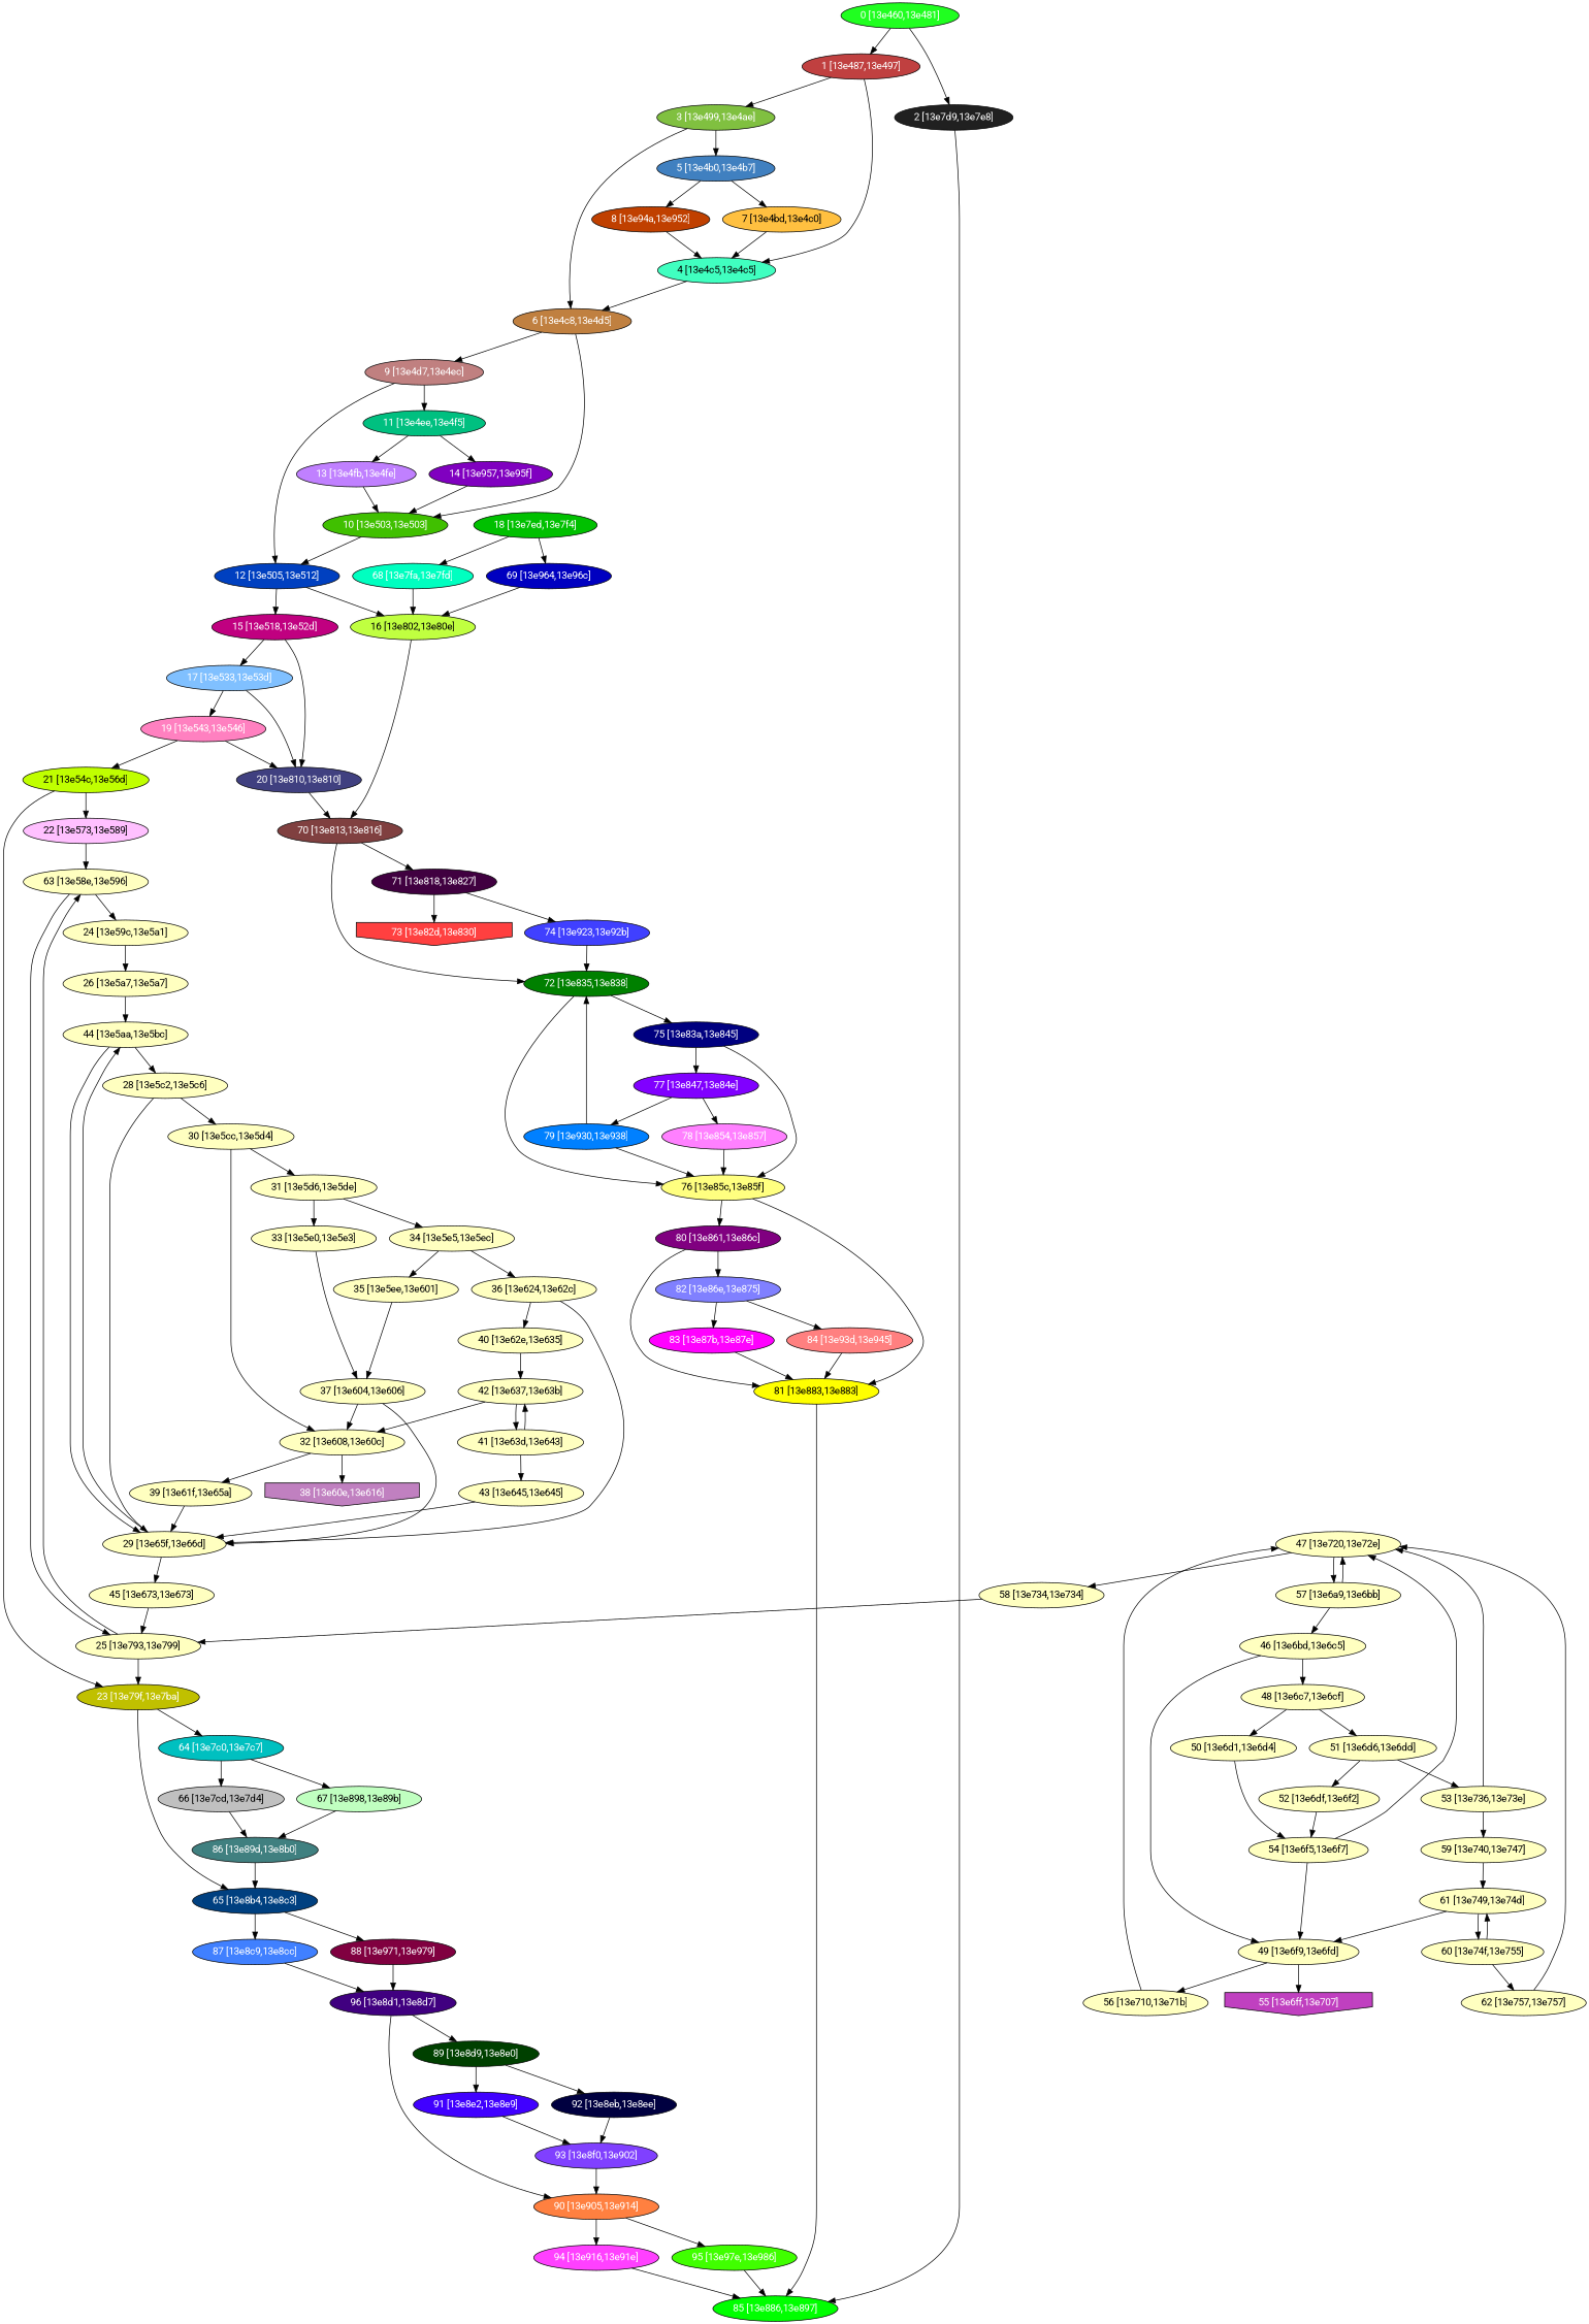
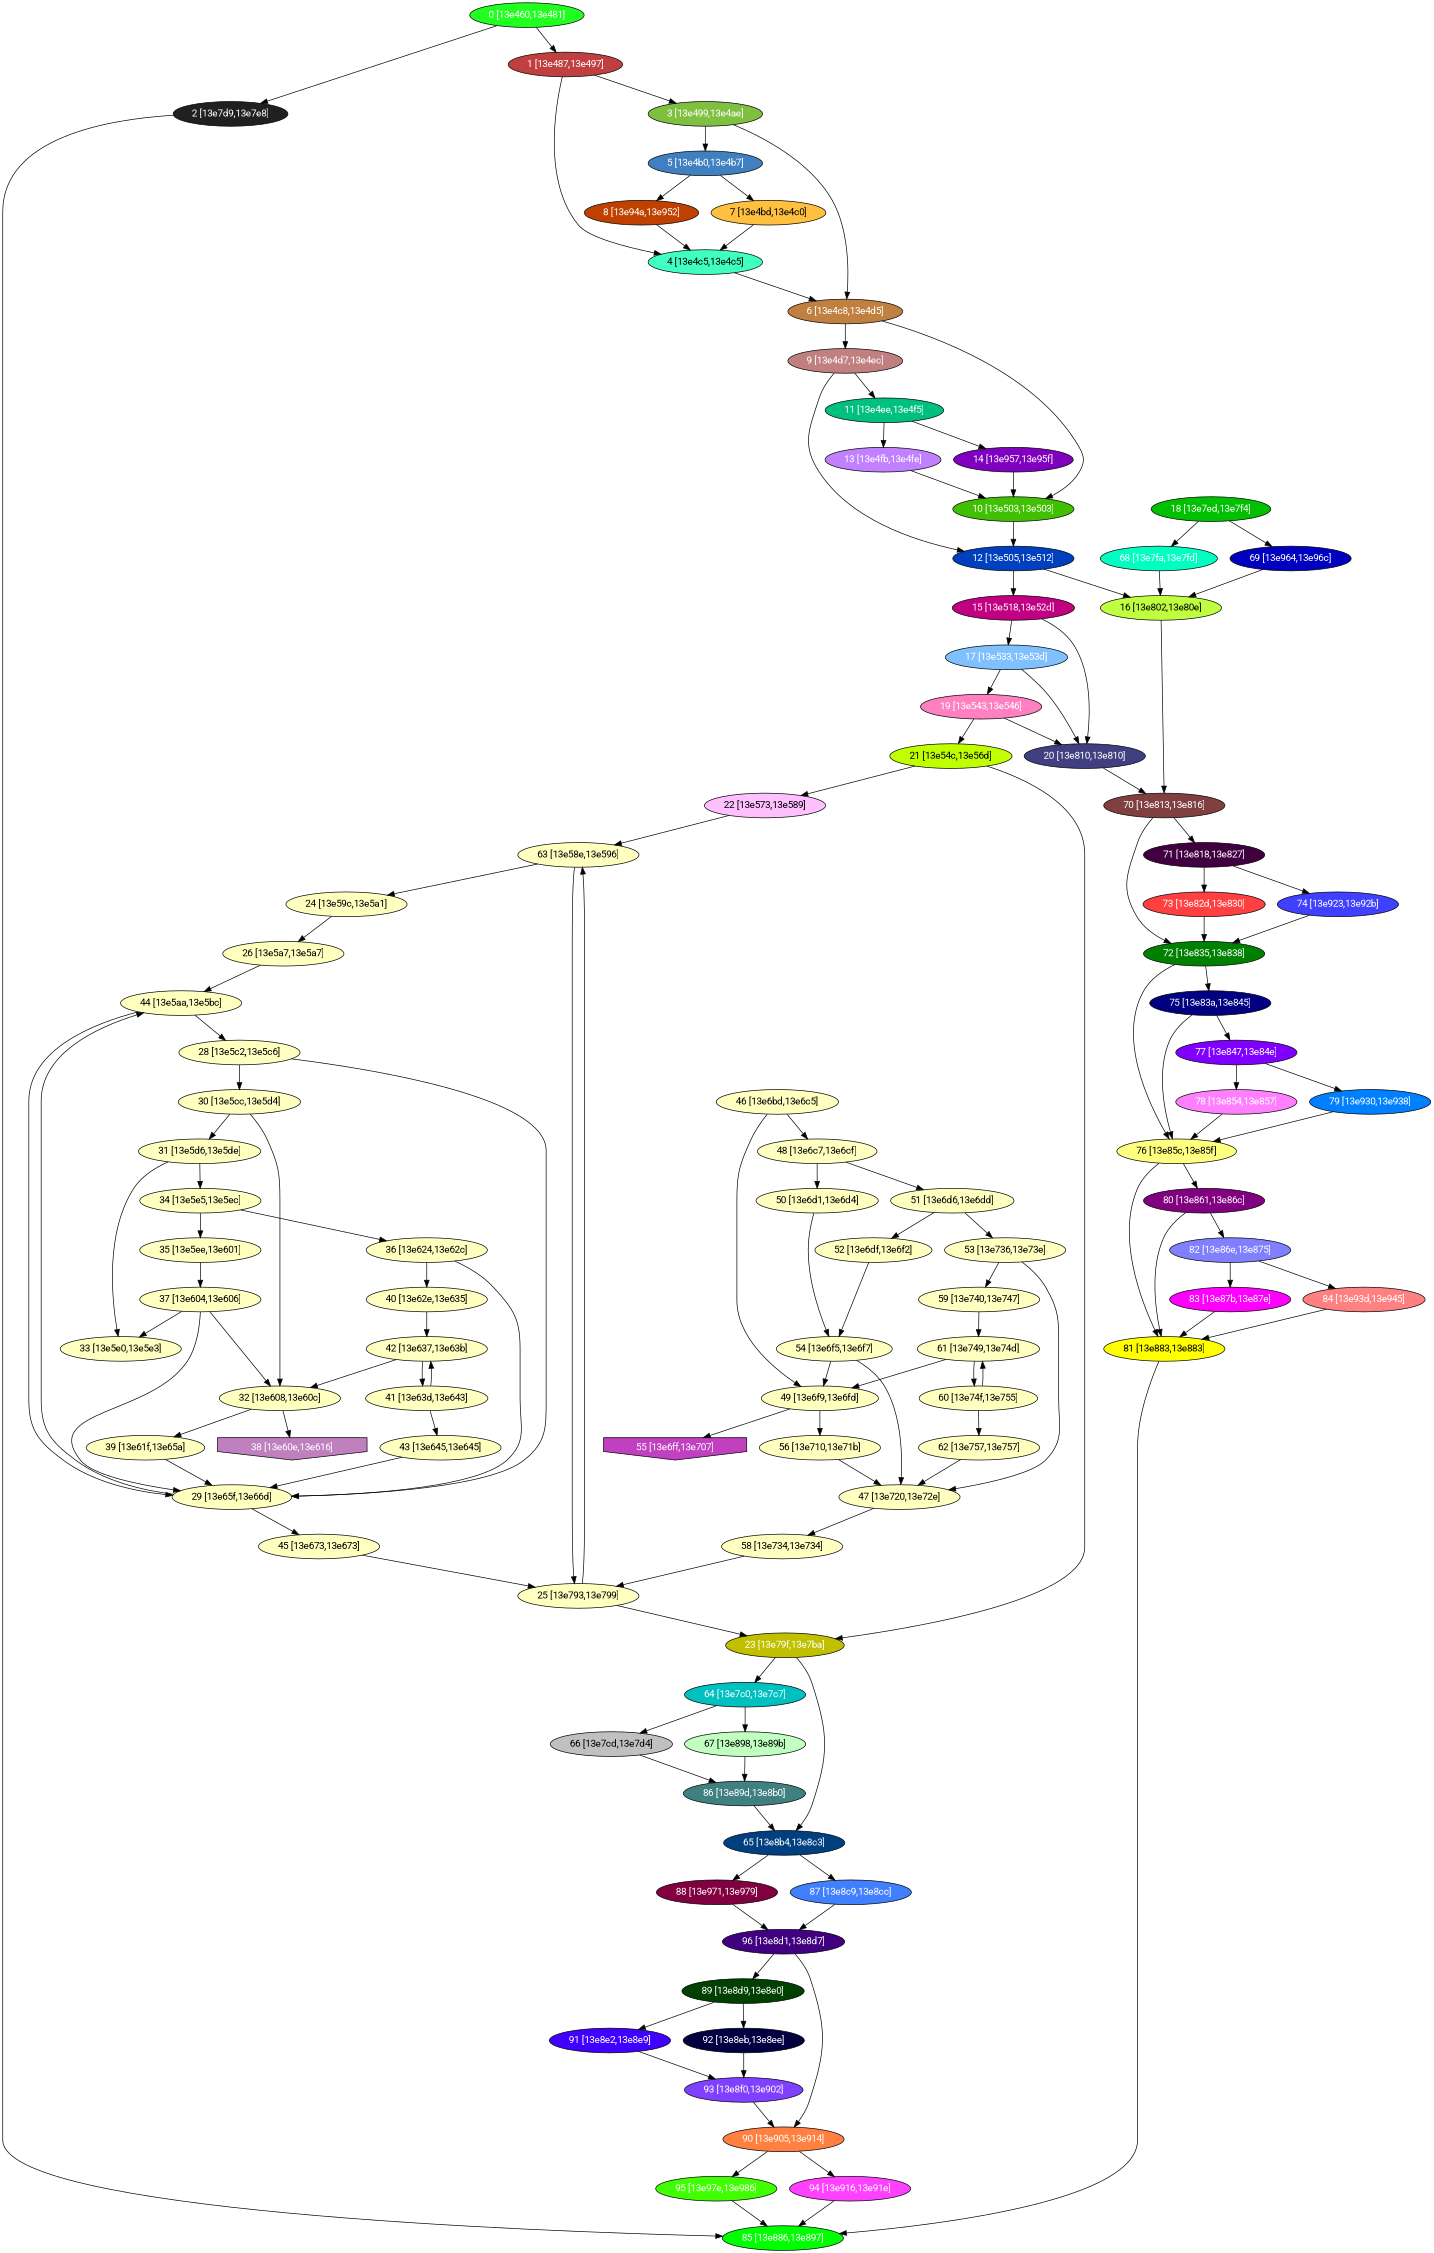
  digraph {
    fontname=Roboto
    node [fillcolor="#FFFFC0" fontcolor="#ffffff" fontname=Roboto shape=oval style=filled]
    edge [fontname=Roboto]
    n1 [fillcolor="#20FF20" label="0 [13e460,13e481]"]
    n2 [fillcolor="#C04040" label="1 [13e487,13e497]"]
    n3 [fillcolor="#202020" label="2 [13e7d9,13e7e8]"]
    n4 [fillcolor="#80C040" label="3 [13e499,13e4ae]"]
    n5 [fillcolor="#40FFC0" fontcolor="#000000" label="4 [13e4c5,13e4c5]"]
    n6 [fillcolor="#00FF00" label="85 [13e886,13e897]"]
    n7 [fillcolor="#4080C0" label="5 [13e4b0,13e4b7]"]
    n8 [fillcolor="#C08040" label="6 [13e4c8,13e4d5]"]
    n9 [fillcolor="#FFC040" fontcolor="#000000" label="7 [13e4bd,13e4c0]"]
    n10 [fillcolor="#C04000" label="8 [13e94a,13e952]"]
    n11 [fillcolor="#C08080" label="9 [13e4d7,13e4ec]"]
    n12 [fillcolor="#40C000" label="10 [13e503,13e503]"]
    n13 [fillcolor="#00C080" label="11 [13e4ee,13e4f5]"]
    n14 [fillcolor="#0040C0" label="12 [13e505,13e512]"]
    n15 [fillcolor="#C080FF" label="13 [13e4fb,13e4fe]"]
    n16 [fillcolor="#8000C0" label="14 [13e957,13e95f]"]
    n17 [fillcolor="#C00080" label="15 [13e518,13e52d]"]
    n18 [fillcolor="#C0FF40" fontcolor="#000000" label="16 [13e802,13e80e]"]
    n19 [fillcolor="#80C0FF" label="17 [13e533,13e53d]"]
    n20 [fillcolor="#404080" label="20 [13e810,13e810]"]
    n21 [fillcolor="#804040" label="70 [13e813,13e816]"]
    n22 [fillcolor="#FF80C0" label="19 [13e543,13e546]"]
    n23 [fillcolor="#00C000" label="18 [13e7ed,13e7f4]"]
    n24 [fillcolor="#00FFC0" label="68 [13e7fa,13e7fd]"]
    n25 [fillcolor="#0000C0" label="69 [13e964,13e96c]"]
    n26 [fillcolor="#400040" label="71 [13e818,13e827]"]
    n27 [fillcolor="#008000" label="72 [13e835,13e838]"]
    n28 [fillcolor="#C0FF00" fontcolor="#000000" label="21 [13e54c,13e56d]"]
    n29 [fillcolor="#FFC0FF" fontcolor="#000000" label="22 [13e573,13e589]"]
    n30 [fillcolor="#C0C000" label="23 [13e79f,13e7ba]"]
    n31 [fontcolor="#000000" label="63 [13e58e,13e596]"]
    n32 [fillcolor="#00C0C0" label="64 [13e7c0,13e7c7]"]
    n33 [fillcolor="#004080" label="65 [13e8b4,13e8c3]"]
    n34 [fontcolor="#000000" label="24 [13e59c,13e5a1]"]
    n35 [fontcolor="#000000" label="25 [13e793,13e799]"]
    n36 [fillcolor="#C0C0C0" fontcolor="#000000" label="66 [13e7cd,13e7d4]"]
    n37 [fillcolor="#C0FFC0" fontcolor="#000000" label="67 [13e898,13e89b]"]
    n38 [fillcolor="#4080FF" label="87 [13e8c9,13e8cc]"]
    n39 [fillcolor="#800040" label="88 [13e971,13e979]"]
    n40 [fontcolor="#000000" label="26 [13e5a7,13e5a7]"]
    n41 [fontcolor="#000000" label="44 [13e5aa,13e5bc]"]
    n42 [fontcolor="#000000" label="28 [13e5c2,13e5c6]"]
    n43 [fontcolor="#000000" label="29 [13e65f,13e66d]"]
-   n44 [fontcolor="#000000" label="57 [13e6a9,13e6bb]"]
    n45 [fontcolor="#000000" label="46 [13e6bd,13e6c5]"]
    n46 [fontcolor="#000000" label="47 [13e720,13e72e]"]
    n47 [fontcolor="#000000" label="30 [13e5cc,13e5d4]"]
    n48 [fontcolor="#000000" label="45 [13e673,13e673]"]
    n49 [fontcolor="#000000" label="31 [13e5d6,13e5de]"]
    n50 [fontcolor="#000000" label="32 [13e608,13e60c]"]
    n51 [fontcolor="#000000" label="33 [13e5e0,13e5e3]"]
    n52 [fontcolor="#000000" label="34 [13e5e5,13e5ec]"]
    n53 [fillcolor="#C080C0" label="38 [13e60e,13e616]" shape=invhouse]
    n54 [fontcolor="#000000" label="39 [13e61f,13e65a]"]
    n55 [fontcolor="#000000" label="37 [13e604,13e606]"]
    n56 [fontcolor="#000000" label="35 [13e5ee,13e601]"]
    n57 [fontcolor="#000000" label="36 [13e624,13e62c]"]
    n58 [fontcolor="#000000" label="40 [13e62e,13e635]"]
    n59 [fontcolor="#000000" label="42 [13e637,13e63b]"]
    n60 [fontcolor="#000000" label="41 [13e63d,13e643]"]
    n61 [fontcolor="#000000" label="43 [13e645,13e645]"]
    n62 [fontcolor="#000000" label="48 [13e6c7,13e6cf]"]
    n63 [fontcolor="#000000" label="49 [13e6f9,13e6fd]"]
    n64 [fontcolor="#000000" label="50 [13e6d1,13e6d4]"]
    n65 [fontcolor="#000000" label="51 [13e6d6,13e6dd]"]
    n66 [fillcolor="#C040C0" label="55 [13e6ff,13e707]" shape=invhouse]
    n67 [fontcolor="#000000" label="56 [13e710,13e71b]"]
    n68 [fontcolor="#000000" label="58 [13e734,13e734]"]
    n69 [fontcolor="#000000" label="54 [13e6f5,13e6f7]"]
    n70 [fontcolor="#000000" label="52 [13e6df,13e6f2]"]
    n71 [fontcolor="#000000" label="53 [13e736,13e73e]"]
    n72 [fontcolor="#000000" label="59 [13e740,13e747]"]
    n73 [fontcolor="#000000" label="61 [13e749,13e74d]"]
    n74 [fontcolor="#000000" label="60 [13e74f,13e755]"]
    n75 [fontcolor="#000000" label="62 [13e757,13e757]"]
    n76 [fillcolor="#408080" label="86 [13e89d,13e8b0]"]
    n77 [fillcolor="#400080" label="96 [13e8d1,13e8d7]"]
-   n78 [fillcolor="#FF4040" label="73 [13e82d,13e830]" shape=invhouse]
+   n78 [fillcolor="#FF4040" label="73 [13e82d,13e830]"]
    n79 [fillcolor="#4040FF" label="74 [13e923,13e92b]"]
    n80 [fillcolor="#000080" label="75 [13e83a,13e845]"]
    n81 [fillcolor="#FFFF80" fontcolor="#000000" label="76 [13e85c,13e85f]"]
    n82 [fillcolor="#8000FF" label="77 [13e847,13e84e]"]
    n83 [fillcolor="#800080" label="80 [13e861,13e86c]"]
    n84 [fillcolor="#FFFF00" fontcolor="#000000" label="81 [13e883,13e883]"]
    n85 [fillcolor="#FF80FF" label="78 [13e854,13e857]"]
    n86 [fillcolor="#0080FF" label="79 [13e930,13e938]"]
    n87 [fillcolor="#8080FF" label="82 [13e86e,13e875]"]
    n88 [fillcolor="#FF00FF" label="83 [13e87b,13e87e]"]
    n89 [fillcolor="#FF8080" label="84 [13e93d,13e945]"]
    n90 [fillcolor="#004000" label="89 [13e8d9,13e8e0]"]
    n91 [fillcolor="#FF8040" label="90 [13e905,13e914]"]
    n92 [fillcolor="#4000FF" label="91 [13e8e2,13e8e9]"]
    n93 [fillcolor="#000040" label="92 [13e8eb,13e8ee]"]
    n94 [fillcolor="#8040FF" label="93 [13e8f0,13e902]"]
    n95 [fillcolor="#FF40FF" label="94 [13e916,13e91e]"]
    n96 [fillcolor="#40FF00" label="95 [13e97e,13e986]"]
    n1 -> n2
    n1 -> n3
    n2 -> n4
    n2 -> n5
    n3 -> n6
    n4 -> n7
    n4 -> n8
    n5 -> n8
    n7 -> n9
    n7 -> n10
    n8 -> n11
    n8 -> n12
    n9 -> n5
    n10 -> n5
    n11 -> n13
    n11 -> n14
    n12 -> n14
    n13 -> n15
    n13 -> n16
    n14 -> n17
    n14 -> n18
    n15 -> n12
    n16 -> n12
    n17 -> n19
    n17 -> n20
    n18 -> n21
    n19 -> n20
    n19 -> n22
    n20 -> n21
    n21 -> n26
    n21 -> n27
    n22 -> n20
    n22 -> n28
    n23 -> n24
    n23 -> n25
    n24 -> n18
    n25 -> n18
    n26 -> n78
    n26 -> n79
    n27 -> n80
    n27 -> n81
    n28 -> n29
    n28 -> n30
    n29 -> n31
    n30 -> n32
    n30 -> n33
    n31 -> n34
    n31 -> n35
    n32 -> n36
    n32 -> n37
    n33 -> n38
    n33 -> n39
    n34 -> n40
    n35 -> n30
    n35 -> n31
    n36 -> n76
    n37 -> n76
    n38 -> n77
    n39 -> n77
    n40 -> n41
    n41 -> n42
    n41 -> n43
    n42 -> n43
    n42 -> n47
    n43 -> n41
    n43 -> n48
-   n44 -> n45
-   n44 -> n46
    n45 -> n62
    n45 -> n63
-   n46 -> n44
    n46 -> n68
    n47 -> n49
    n47 -> n50
    n48 -> n35
    n49 -> n51
    n49 -> n52
    n50 -> n53
    n50 -> n54
-   n51 -> n55
+   n55 -> n51
    n52 -> n56
    n52 -> n57
    n54 -> n43
    n55 -> n43
    n55 -> n50
    n56 -> n55
    n57 -> n43
    n57 -> n58
    n58 -> n59
    n59 -> n50
    n59 -> n60
    n60 -> n59
    n60 -> n61
    n61 -> n43
    n62 -> n64
    n62 -> n65
    n63 -> n66
    n63 -> n67
    n64 -> n69
    n65 -> n70
    n65 -> n71
    n67 -> n46
    n68 -> n35
    n69 -> n46
    n69 -> n63
    n70 -> n69
    n71 -> n46
    n71 -> n72
    n72 -> n73
    n73 -> n63
    n73 -> n74
    n74 -> n73
    n74 -> n75
    n75 -> n46
    n76 -> n33
    n77 -> n90
    n77 -> n91
-   n86 -> n27
+   n78 -> n27
    n79 -> n27
    n80 -> n81
    n80 -> n82
    n81 -> n83
    n81 -> n84
    n82 -> n85
    n82 -> n86
    n83 -> n84
    n83 -> n87
    n84 -> n6
    n85 -> n81
    n86 -> n81
    n87 -> n88
    n87 -> n89
    n88 -> n84
    n89 -> n84
    n90 -> n92
    n90 -> n93
    n91 -> n95
    n91 -> n96
    n92 -> n94
    n93 -> n94
    n94 -> n91
    n95 -> n6
    n96 -> n6
  }
